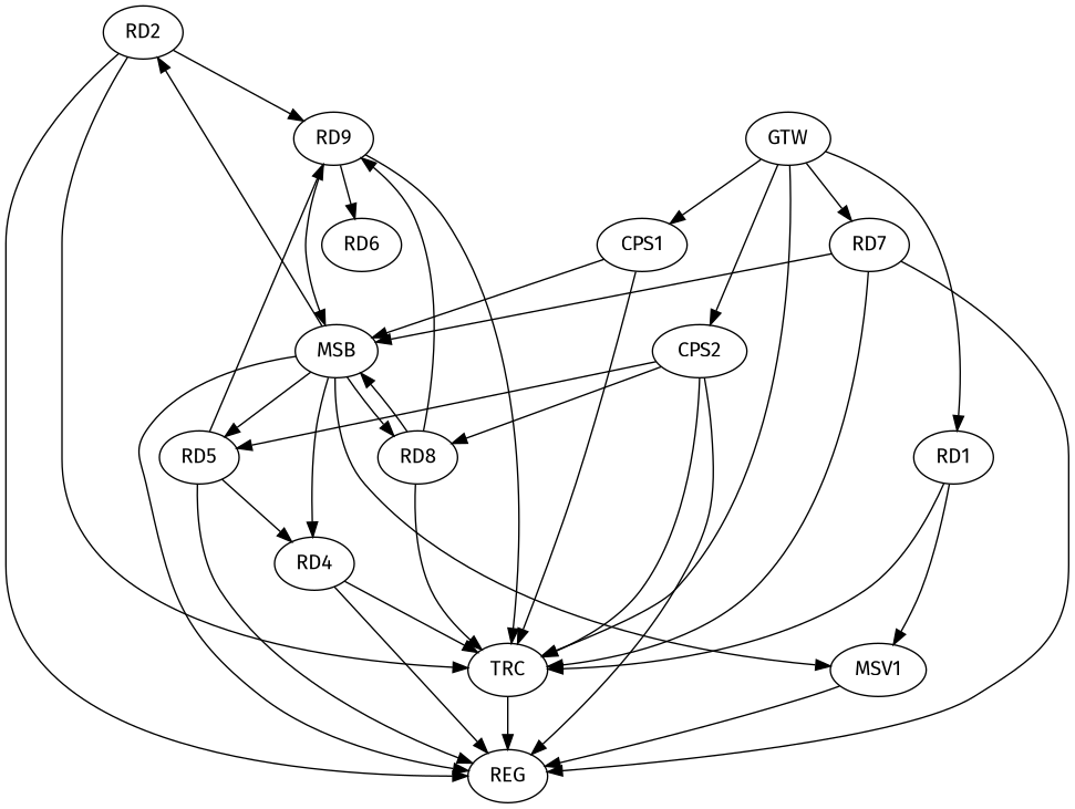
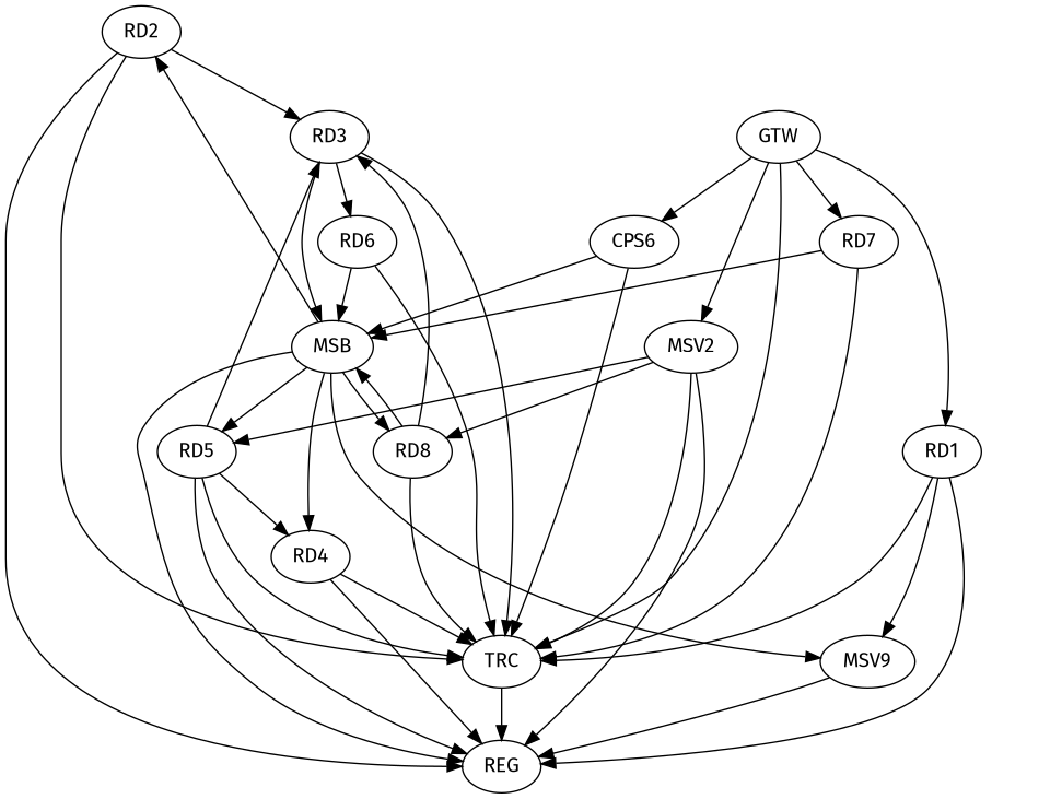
  strict digraph {
    fontname="Fira Sans"
    node [fontname="Fira Sans"]
    edge [fontname="Fira Sans"]
    n1 [label=RD1]
    n2 [label=REG]
    n3 [label=TRC]
-   n4 [label=MSV1]
+   n4 [label=MSV9]
    n5 [label=RD2]
-   n6 [label=RD9]
+   n6 [label=RD3]
    n7 [label=MSB]
    n8 [label=RD6]
    n9 [label=RD4]
    n10 [label=RD5]
    n11 [label=RD8]
    n12 [label=RD7]
-   n13 [label=CPS1]
-   n14 [label=CPS2]
+   n13 [label=CPS6]
+   n14 [label=MSV2]
    n15 [label=GTW]
-   n12 -> n2
+   n1 -> n2
    n1 -> n3
    n1 -> n4
    n3 -> n2
    n4 -> n2
    n5 -> n2
    n5 -> n3
    n5 -> n6
    n6 -> n3
    n6 -> n7
    n6 -> n8
    n7 -> n2
    n7 -> n4
    n7 -> n5
    n7 -> n9
    n7 -> n10
    n7 -> n11
+   n8 -> n3
+   n8 -> n7
    n9 -> n2
    n9 -> n3
    n10 -> n2
+   n10 -> n3
    n10 -> n6
    n10 -> n9
    n11 -> n3
    n11 -> n6
    n11 -> n7
    n12 -> n3
    n12 -> n7
    n13 -> n3
    n13 -> n7
    n14 -> n2
    n14 -> n3
    n14 -> n10
    n14 -> n11
    n15 -> n1
    n15 -> n3
    n15 -> n12
    n15 -> n13
    n15 -> n14
  }
